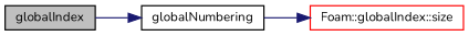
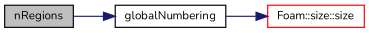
  digraph {
    fontname=Nunito
    rankdir=LR
    node [color=black fontname=Nunito fontsize=10 shape=record]
    edge [color=midnightblue fontname=Nunito fontsize=10 labelfontname=FreeSans labelfontsize=10 style=solid]
-   n1 [fillcolor=grey75 fontcolor=black height=0.2 label=globalIndex style=filled width=0.4]
+   n1 [fillcolor=grey75 fontcolor=black height=0.2 label=nRegions style=filled width=0.4]
    n2 [height=0.2 label=globalNumbering width=0.4]
-   n3 [color=red height=0.2 label="Foam::globalIndex::size" width=0.4]
+   n3 [color=red height=0.2 label="Foam::size::size" width=0.4]
    n1 -> n2
    n2 -> n3
  }
